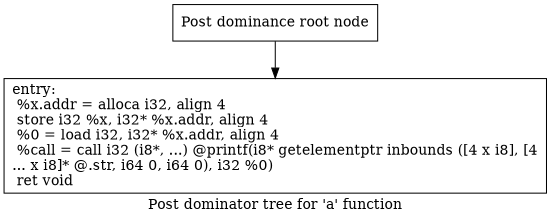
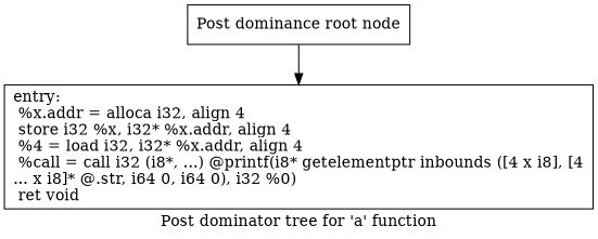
  digraph {
    label="Post dominator tree for 'a' function"
    node [shape=record]
    n1 [label="{Post dominance root node}"]
-   n2 [label="{entry:\l  %x.addr = alloca i32, align 4\l  store i32 %x, i32* %x.addr, align 4\l  %0 = load i32, i32* %x.addr, align 4\l  %call = call i32 (i8*, ...) @printf(i8* getelementptr inbounds ([4 x i8], [4\l... x i8]* @.str, i64 0, i64 0), i32 %0)\l  ret void\l}"]
+   n2 [label="{entry:\l  %x.addr = alloca i32, align 4\l  store i32 %x, i32* %x.addr, align 4\l  %4 = load i32, i32* %x.addr, align 4\l  %call = call i32 (i8*, ...) @printf(i8* getelementptr inbounds ([4 x i8], [4\l... x i8]* @.str, i64 0, i64 0), i32 %0)\l  ret void\l}"]
    n1 -> n2
  }
